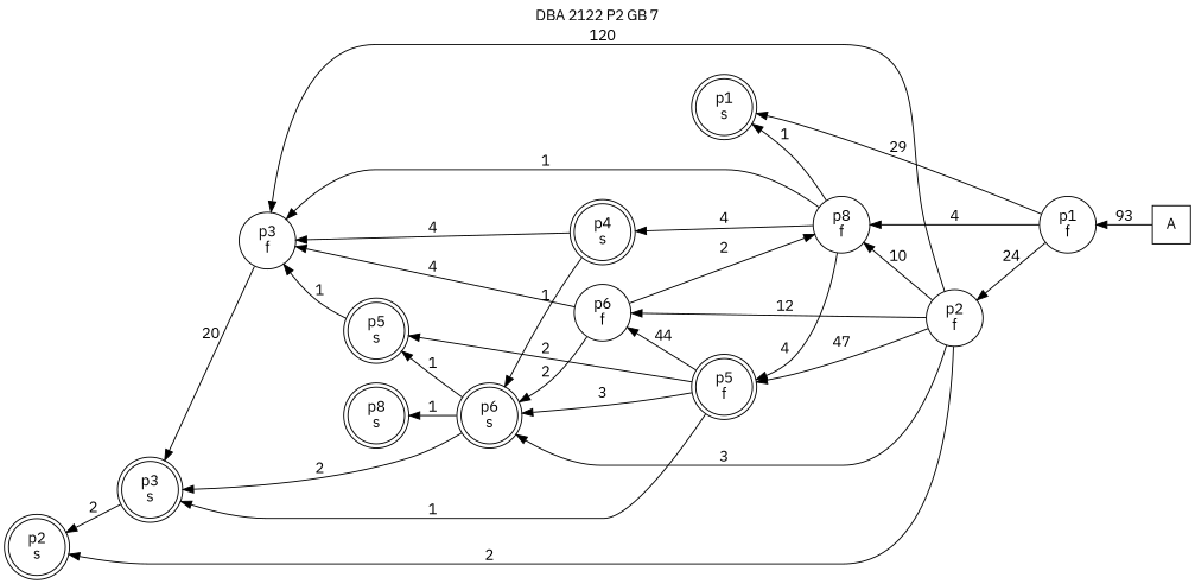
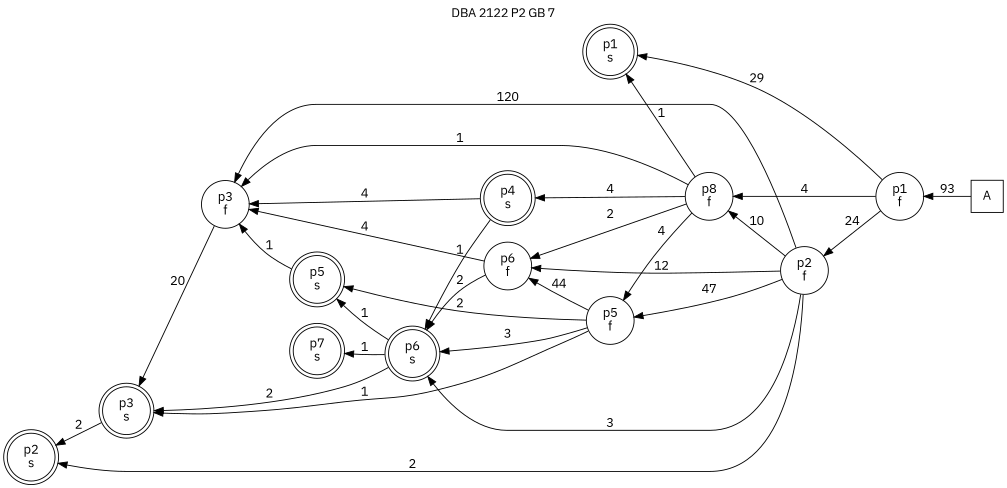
  digraph {
    fontname="IBM Plex Sans"
    label=" DBA 2122 P2 GB 7 "
    labelloc=tl
    rankdir=RL
    node [fontname="IBM Plex Sans" shape=doublecircle]
    edge [fontname="IBM Plex Sans"]
    n1 [label=A shape=square]
    n2 [label="p1\nf" shape=circle]
    n3 [label="p1\ns"]
    n4 [label="p2\nf" shape=circle]
    n5 [label="p8\nf" shape=circle]
    n6 [label="p3\nf" shape=circle]
    n7 [label="p2\ns"]
-   n8 [label="p5\nf"]
+   n8 [label="p5\nf" shape=circle]
    n9 [label="p6\nf" shape=circle]
    n10 [label="p6\ns"]
    n11 [label="p4\ns"]
    n12 [label="p3\ns"]
    n13 [label="p5\ns"]
-   n14 [label="p8\ns"]
+   n14 [label="p7\ns"]
    n1 -> n2 [label=93]
    n2 -> n3 [label=29]
    n2 -> n4 [label=24]
    n2 -> n5 [label=4]
    n4 -> n5 [label=10]
    n4 -> n6 [label=120]
    n4 -> n7 [label=2]
    n4 -> n8 [label=47]
    n4 -> n9 [label=12]
    n4 -> n10 [label=3]
    n5 -> n3 [label=1]
    n5 -> n6 [label=1]
    n5 -> n8 [label=4]
-   n9 -> n5 [label=2]
+   n5 -> n9 [label=2]
    n5 -> n11 [label=4]
    n6 -> n12 [label=20]
    n8 -> n9 [label=44]
    n8 -> n10 [label=3]
    n8 -> n12 [label=1]
    n8 -> n13 [label=2]
    n9 -> n6 [label=4]
    n9 -> n10 [label=2]
    n10 -> n12 [label=2]
    n10 -> n13 [label=1]
    n10 -> n14 [label=1]
    n11 -> n6 [label=4]
    n11 -> n10 [label=1]
    n12 -> n7 [label=2]
    n13 -> n6 [label=1]
  }
